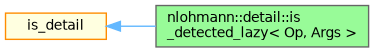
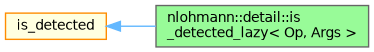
  digraph {
    rankdir=LR
    node [fontname=Helvetica fontsize=10 shape=box style=filled]
-   n1 [color=darkorange fillcolor=lightyellow height=0.2 label=is_detail width=0.4]
+   n1 [color=darkorange fillcolor=lightyellow height=0.2 label=is_detected width=0.4]
    n2 [color=gray40 fillcolor=palegreen height=0.2 label="nlohmann::detail::is\l_detected_lazy\< Op, Args \>" width=0.4]
    n1 -> n2 [color=steelblue1 dir=back fontname=Helvetica fontsize=10 labelfontname=Helvetica labelfontsize=10 style=solid]
  }
